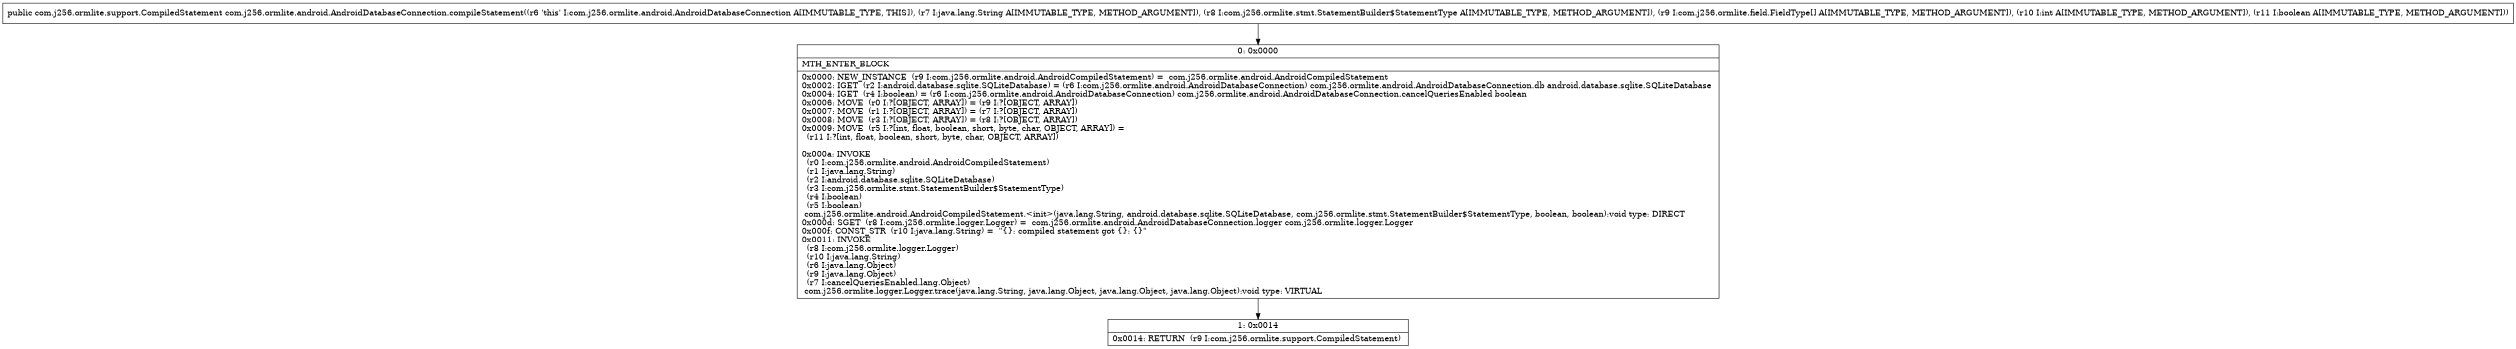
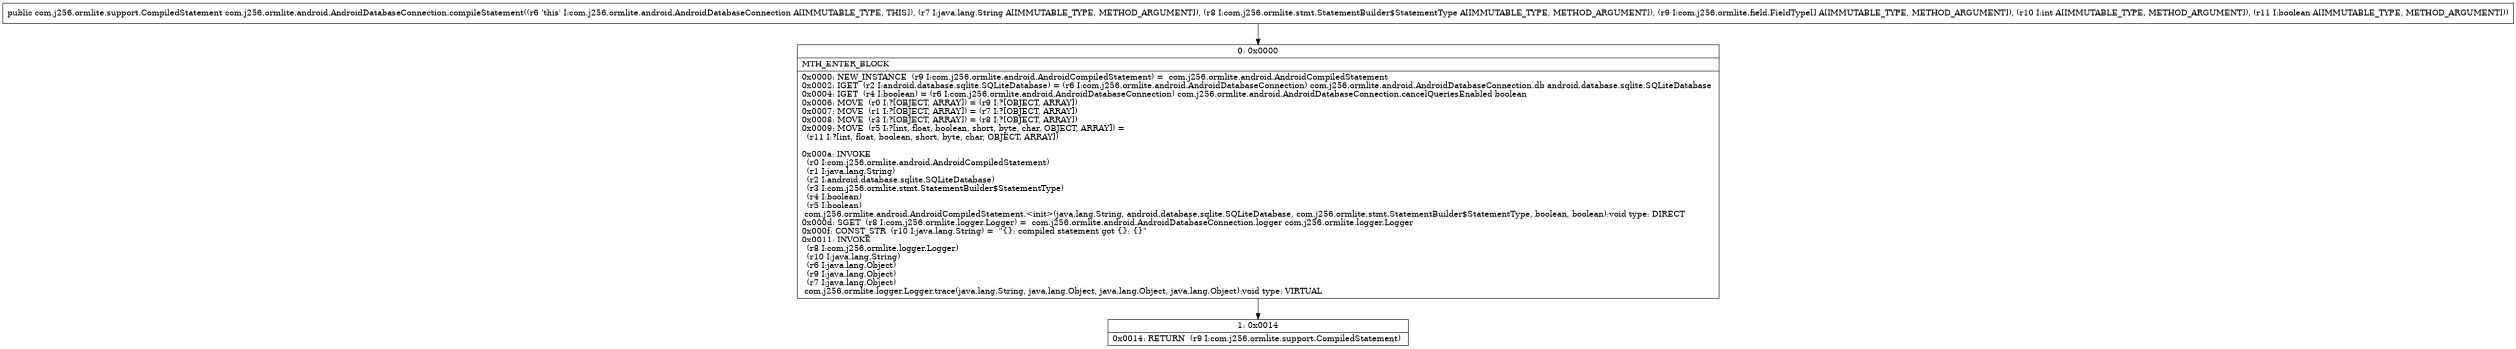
  digraph {
    node [shape=record]
-   n1 [label="{0\:\ 0x0000|MTH_ENTER_BLOCK\l|0x0000: NEW_INSTANCE  (r9 I:com.j256.ormlite.android.AndroidCompiledStatement) =  com.j256.ormlite.android.AndroidCompiledStatement \l0x0002: IGET  (r2 I:android.database.sqlite.SQLiteDatabase) = (r6 I:com.j256.ormlite.android.AndroidDatabaseConnection) com.j256.ormlite.android.AndroidDatabaseConnection.db android.database.sqlite.SQLiteDatabase \l0x0004: IGET  (r4 I:boolean) = (r6 I:com.j256.ormlite.android.AndroidDatabaseConnection) com.j256.ormlite.android.AndroidDatabaseConnection.cancelQueriesEnabled boolean \l0x0006: MOVE  (r0 I:?[OBJECT, ARRAY]) = (r9 I:?[OBJECT, ARRAY]) \l0x0007: MOVE  (r1 I:?[OBJECT, ARRAY]) = (r7 I:?[OBJECT, ARRAY]) \l0x0008: MOVE  (r3 I:?[OBJECT, ARRAY]) = (r8 I:?[OBJECT, ARRAY]) \l0x0009: MOVE  (r5 I:?[int, float, boolean, short, byte, char, OBJECT, ARRAY]) = \l  (r11 I:?[int, float, boolean, short, byte, char, OBJECT, ARRAY])\l \l0x000a: INVOKE  \l  (r0 I:com.j256.ormlite.android.AndroidCompiledStatement)\l  (r1 I:java.lang.String)\l  (r2 I:android.database.sqlite.SQLiteDatabase)\l  (r3 I:com.j256.ormlite.stmt.StatementBuilder$StatementType)\l  (r4 I:boolean)\l  (r5 I:boolean)\l com.j256.ormlite.android.AndroidCompiledStatement.\<init\>(java.lang.String, android.database.sqlite.SQLiteDatabase, com.j256.ormlite.stmt.StatementBuilder$StatementType, boolean, boolean):void type: DIRECT \l0x000d: SGET  (r8 I:com.j256.ormlite.logger.Logger) =  com.j256.ormlite.android.AndroidDatabaseConnection.logger com.j256.ormlite.logger.Logger \l0x000f: CONST_STR  (r10 I:java.lang.String) =  \"\{\}: compiled statement got \{\}: \{\}\" \l0x0011: INVOKE  \l  (r8 I:com.j256.ormlite.logger.Logger)\l  (r10 I:java.lang.String)\l  (r6 I:java.lang.Object)\l  (r9 I:java.lang.Object)\l  (r7 I:cancelQueriesEnabled.lang.Object)\l com.j256.ormlite.logger.Logger.trace(java.lang.String, java.lang.Object, java.lang.Object, java.lang.Object):void type: VIRTUAL \l}"]
+   n1 [label="{0\:\ 0x0000|MTH_ENTER_BLOCK\l|0x0000: NEW_INSTANCE  (r9 I:com.j256.ormlite.android.AndroidCompiledStatement) =  com.j256.ormlite.android.AndroidCompiledStatement \l0x0002: IGET  (r2 I:android.database.sqlite.SQLiteDatabase) = (r6 I:com.j256.ormlite.android.AndroidDatabaseConnection) com.j256.ormlite.android.AndroidDatabaseConnection.db android.database.sqlite.SQLiteDatabase \l0x0004: IGET  (r4 I:boolean) = (r6 I:com.j256.ormlite.android.AndroidDatabaseConnection) com.j256.ormlite.android.AndroidDatabaseConnection.cancelQueriesEnabled boolean \l0x0006: MOVE  (r0 I:?[OBJECT, ARRAY]) = (r9 I:?[OBJECT, ARRAY]) \l0x0007: MOVE  (r1 I:?[OBJECT, ARRAY]) = (r7 I:?[OBJECT, ARRAY]) \l0x0008: MOVE  (r3 I:?[OBJECT, ARRAY]) = (r8 I:?[OBJECT, ARRAY]) \l0x0009: MOVE  (r5 I:?[int, float, boolean, short, byte, char, OBJECT, ARRAY]) = \l  (r11 I:?[int, float, boolean, short, byte, char, OBJECT, ARRAY])\l \l0x000a: INVOKE  \l  (r0 I:com.j256.ormlite.android.AndroidCompiledStatement)\l  (r1 I:java.lang.String)\l  (r2 I:android.database.sqlite.SQLiteDatabase)\l  (r3 I:com.j256.ormlite.stmt.StatementBuilder$StatementType)\l  (r4 I:boolean)\l  (r5 I:boolean)\l com.j256.ormlite.android.AndroidCompiledStatement.\<init\>(java.lang.String, android.database.sqlite.SQLiteDatabase, com.j256.ormlite.stmt.StatementBuilder$StatementType, boolean, boolean):void type: DIRECT \l0x000d: SGET  (r8 I:com.j256.ormlite.logger.Logger) =  com.j256.ormlite.android.AndroidDatabaseConnection.logger com.j256.ormlite.logger.Logger \l0x000f: CONST_STR  (r10 I:java.lang.String) =  \"\{\}: compiled statement got \{\}: \{\}\" \l0x0011: INVOKE  \l  (r8 I:com.j256.ormlite.logger.Logger)\l  (r10 I:java.lang.String)\l  (r6 I:java.lang.Object)\l  (r9 I:java.lang.Object)\l  (r7 I:java.lang.Object)\l com.j256.ormlite.logger.Logger.trace(java.lang.String, java.lang.Object, java.lang.Object, java.lang.Object):void type: VIRTUAL \l}"]
    n2 [label="{1\:\ 0x0014|0x0014: RETURN  (r9 I:com.j256.ormlite.support.CompiledStatement) \l}"]
    n3 [label="{public com.j256.ormlite.support.CompiledStatement com.j256.ormlite.android.AndroidDatabaseConnection.compileStatement((r6 'this' I:com.j256.ormlite.android.AndroidDatabaseConnection A[IMMUTABLE_TYPE, THIS]), (r7 I:java.lang.String A[IMMUTABLE_TYPE, METHOD_ARGUMENT]), (r8 I:com.j256.ormlite.stmt.StatementBuilder$StatementType A[IMMUTABLE_TYPE, METHOD_ARGUMENT]), (r9 I:com.j256.ormlite.field.FieldType[] A[IMMUTABLE_TYPE, METHOD_ARGUMENT]), (r10 I:int A[IMMUTABLE_TYPE, METHOD_ARGUMENT]), (r11 I:boolean A[IMMUTABLE_TYPE, METHOD_ARGUMENT])) }"]
    n1 -> n2
    n3 -> n1
  }
